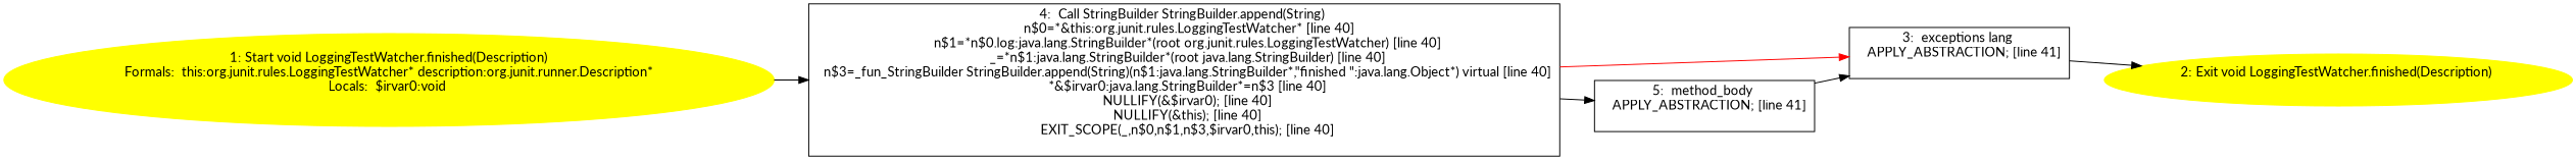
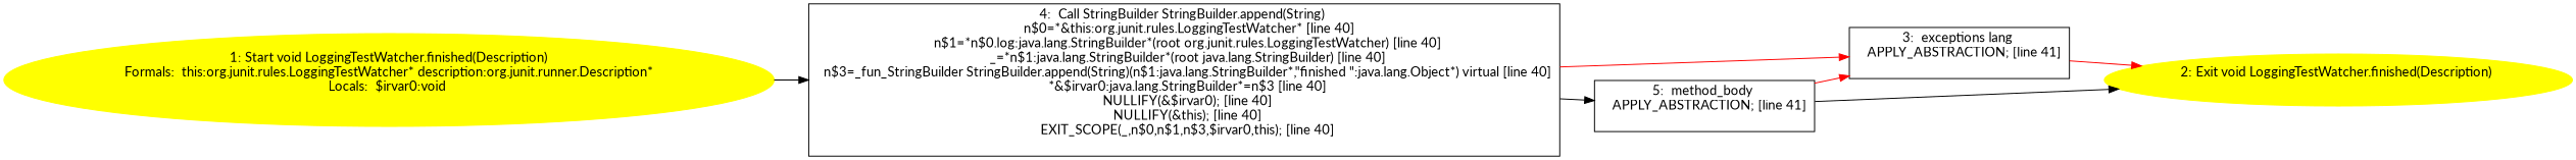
  digraph {
    fontname=Lato
    rankdir=LR
    node [fontname=Lato shape=box]
    edge [fontname=Lato]
    n1 [color=yellow label="1: Start void LoggingTestWatcher.finished(Description)\nFormals:  this:org.junit.rules.LoggingTestWatcher* description:org.junit.runner.Description*\nLocals:  $irvar0:void \n  " style=filled shape=""]
    n2 [label="4:  Call StringBuilder StringBuilder.append(String) \n   n$0=*&this:org.junit.rules.LoggingTestWatcher* [line 40]\n  n$1=*n$0.log:java.lang.StringBuilder*(root org.junit.rules.LoggingTestWatcher) [line 40]\n  _=*n$1:java.lang.StringBuilder*(root java.lang.StringBuilder) [line 40]\n  n$3=_fun_StringBuilder StringBuilder.append(String)(n$1:java.lang.StringBuilder*,\"finished \":java.lang.Object*) virtual [line 40]\n  *&$irvar0:java.lang.StringBuilder*=n$3 [line 40]\n  NULLIFY(&$irvar0); [line 40]\n  NULLIFY(&this); [line 40]\n  EXIT_SCOPE(_,n$0,n$1,n$3,$irvar0,this); [line 40]\n "]
    n3 [label="3:  exceptions lang \n   APPLY_ABSTRACTION; [line 41]\n "]
    n4 [label="5:  method_body \n   APPLY_ABSTRACTION; [line 41]\n "]
    n5 [color=yellow label="2: Exit void LoggingTestWatcher.finished(Description) \n  " style=filled shape=""]
    n1 -> n2
    n2 -> n3 [color=red]
    n2 -> n4
-   n3 -> n5
-   n4 -> n3 [color=black]
+   n3 -> n5 [color=red]
+   n4 -> n3 [color=red]
+   n4 -> n5
  }
